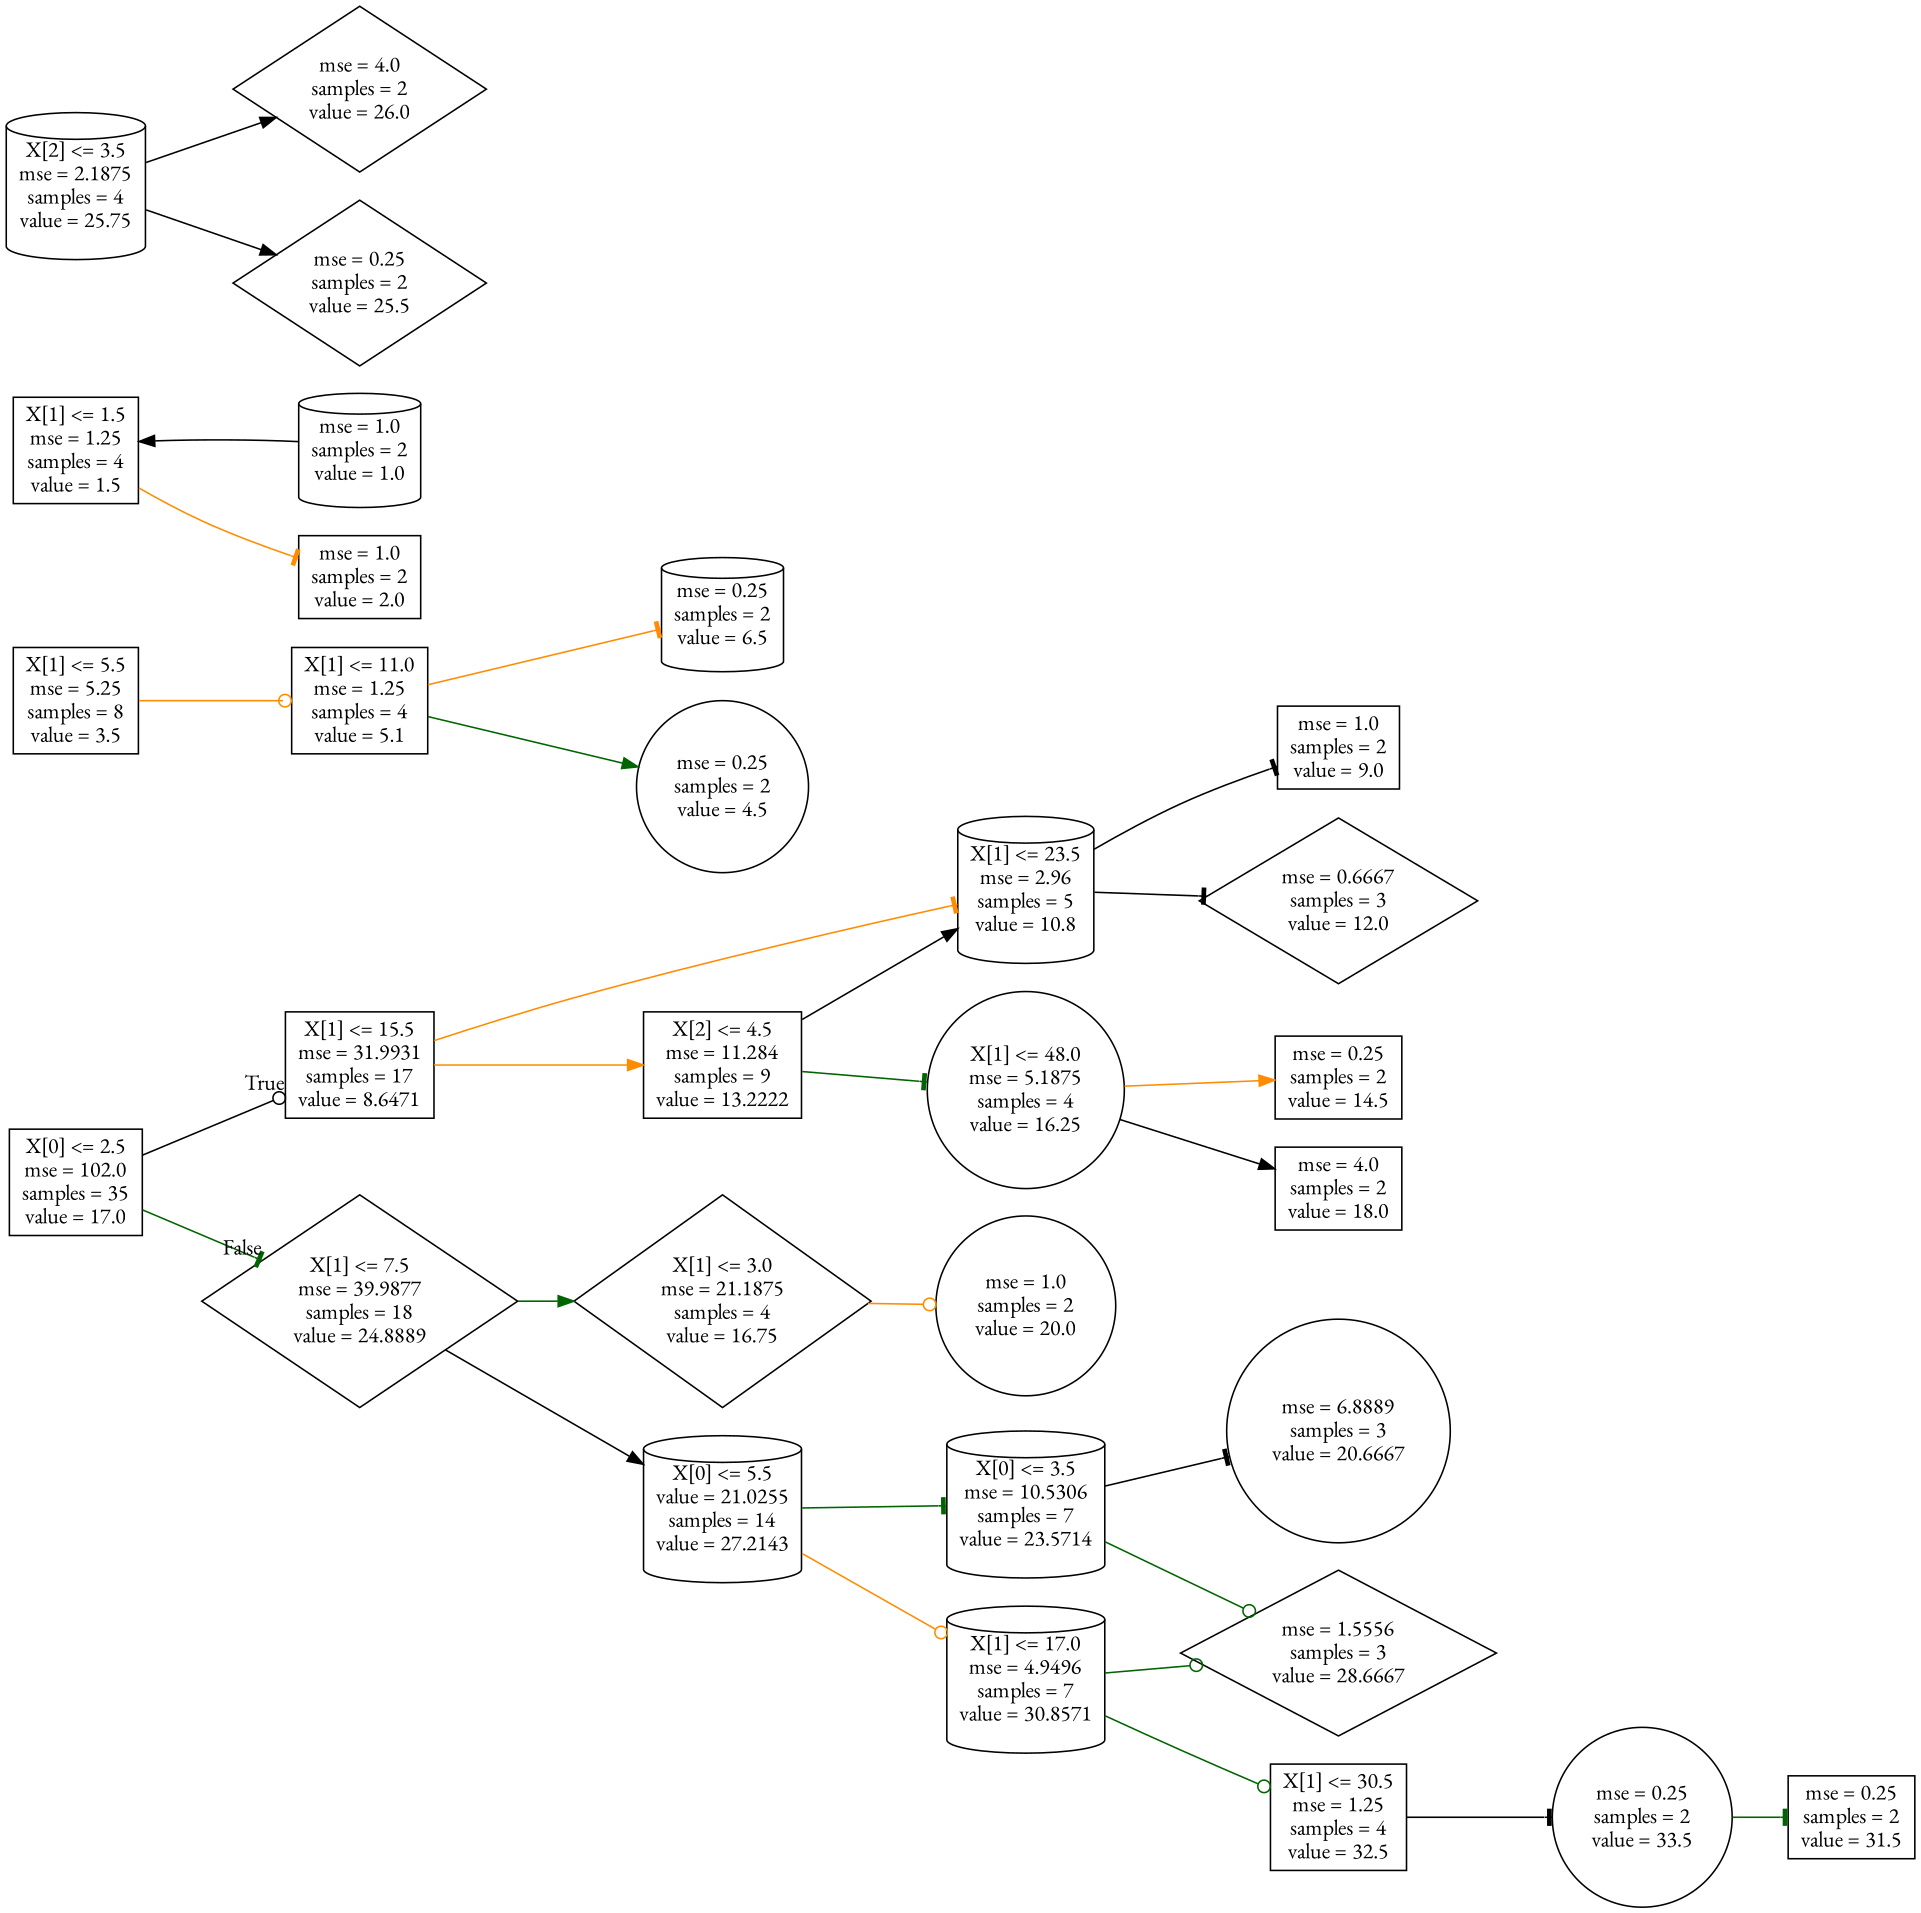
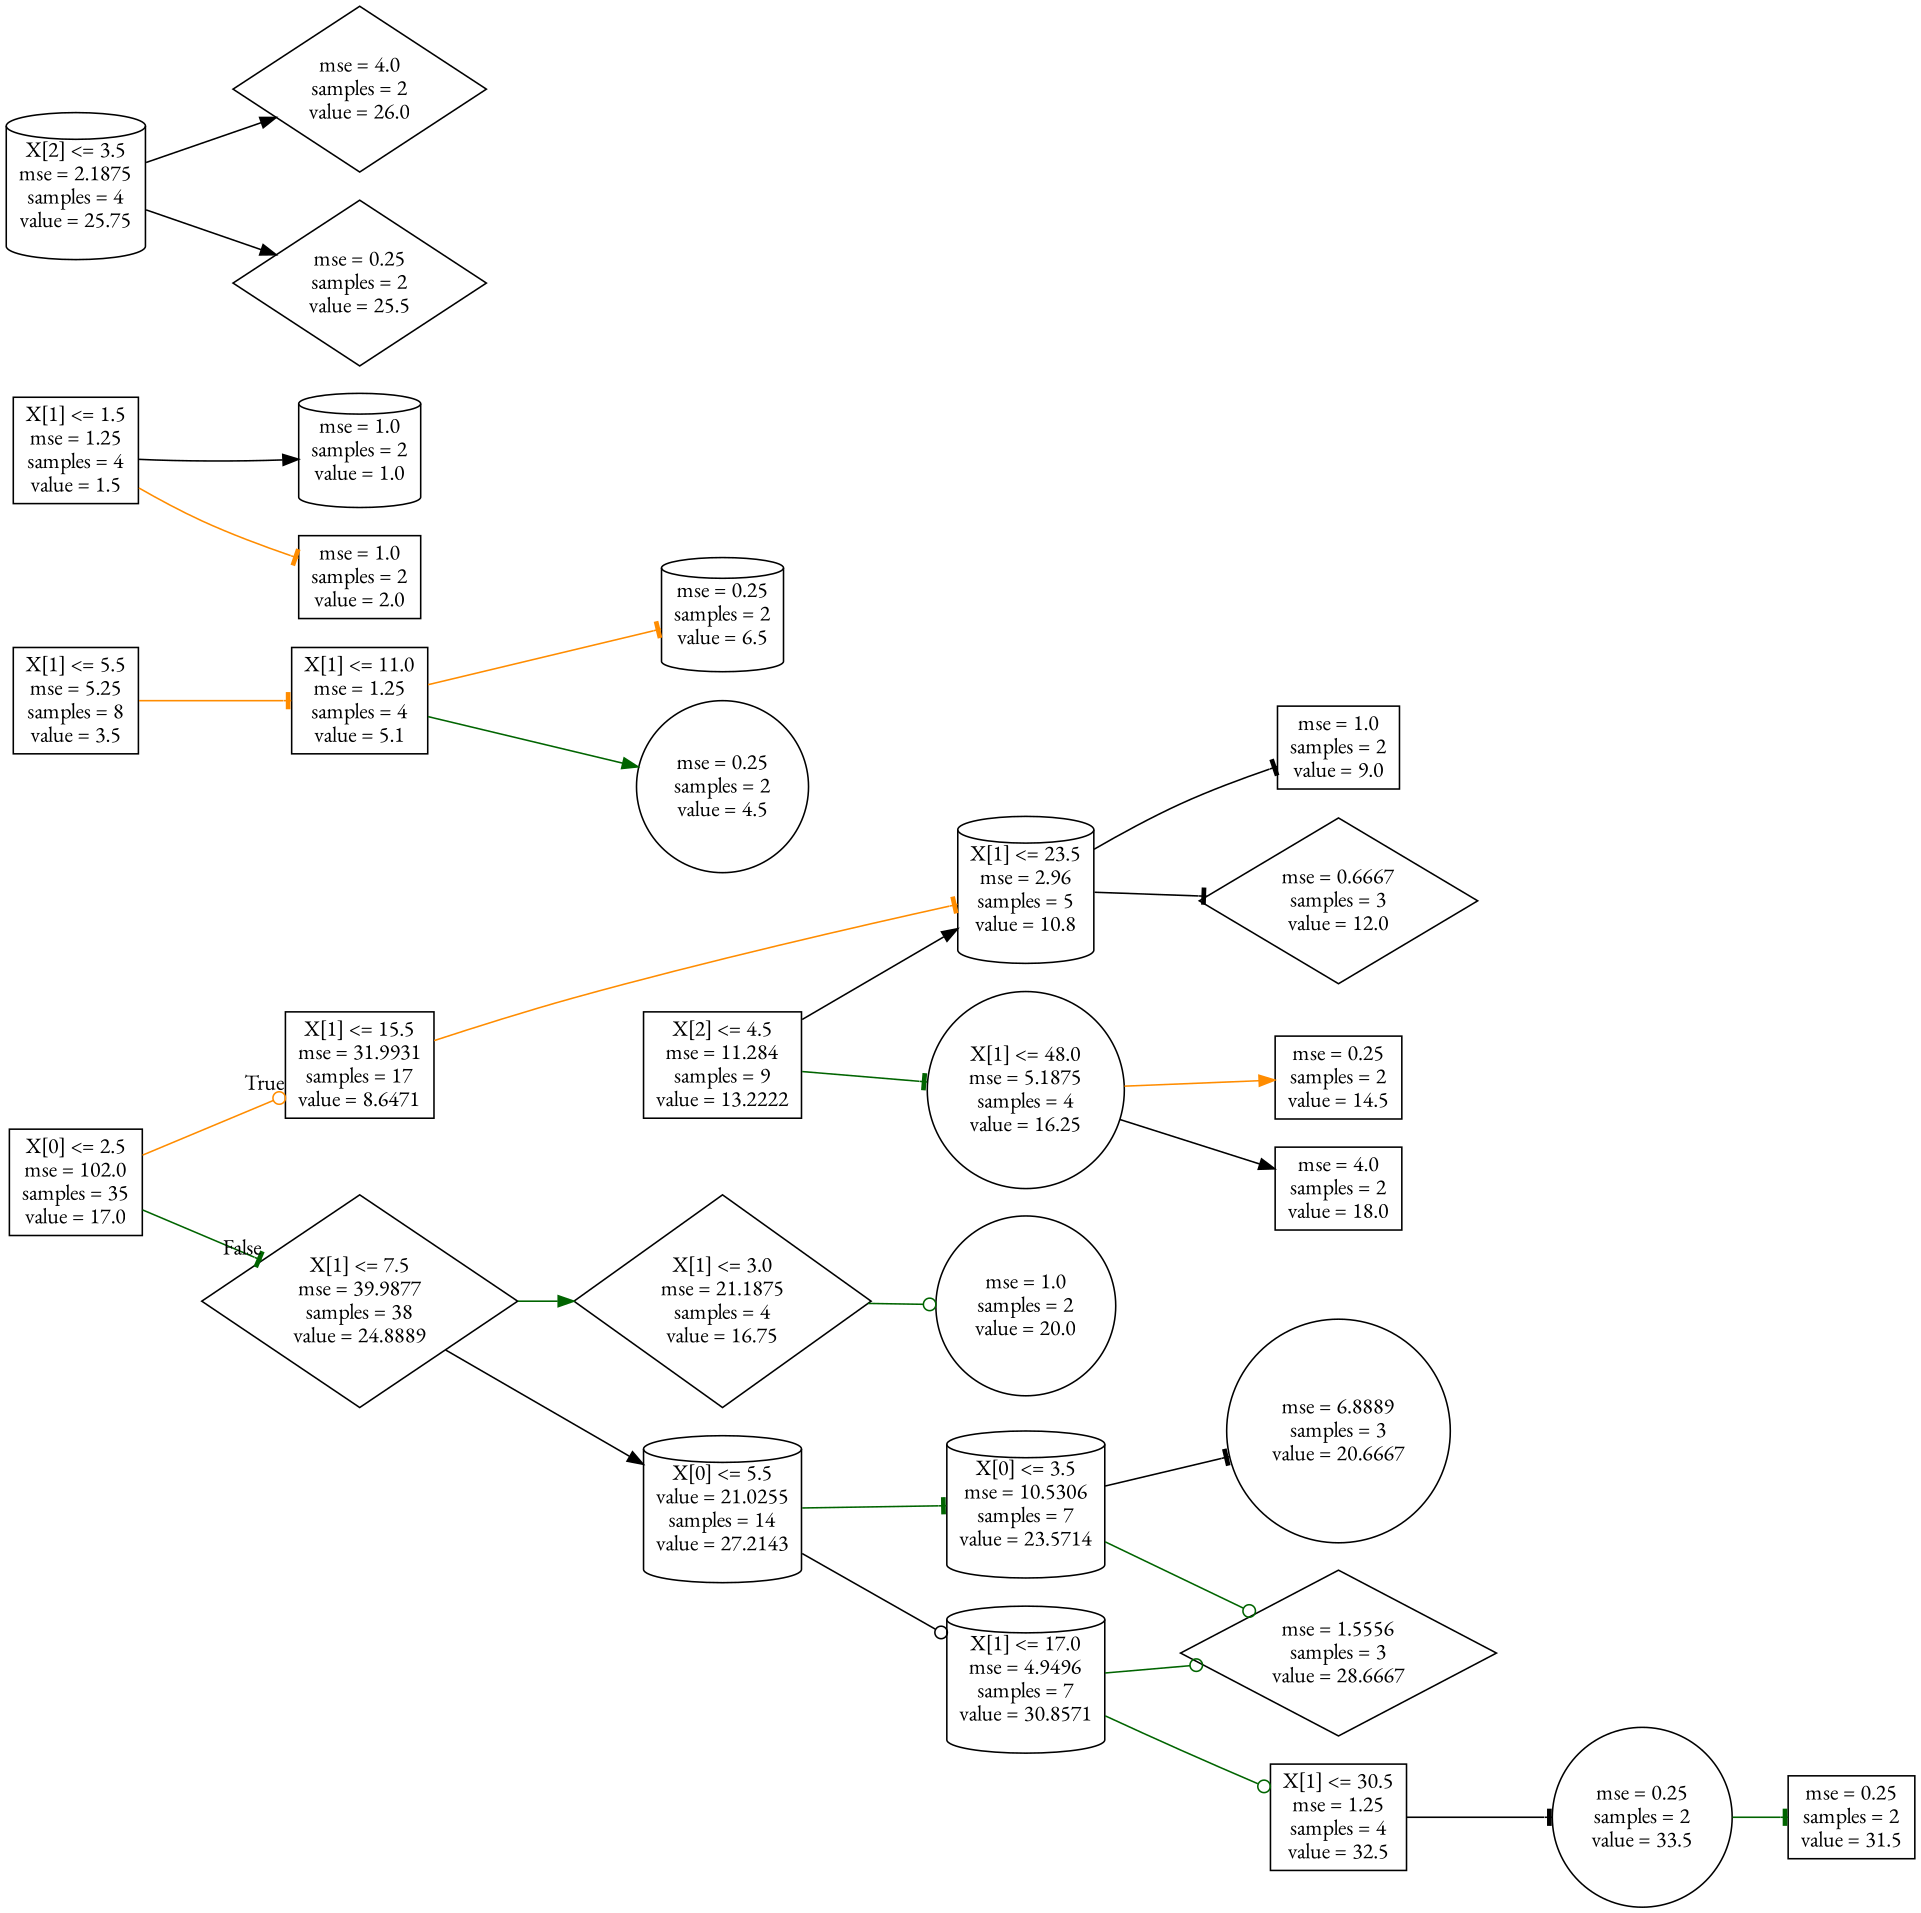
  digraph {
    fontname="EB Garamond"
    rankdir=LR
    node [fontname="EB Garamond" shape=box]
    edge [arrowhead=tee color=black fontname="EB Garamond"]
    n1 [label="X[0] <= 2.5\nmse = 102.0\nsamples = 35\nvalue = 17.0"]
    n2 [label="X[1] <= 15.5\nmse = 31.9931\nsamples = 17\nvalue = 8.6471"]
-   n3 [label="X[1] <= 7.5\nmse = 39.9877\nsamples = 18\nvalue = 24.8889" shape=diamond]
+   n3 [label="X[1] <= 7.5\nmse = 39.9877\nsamples = 38\nvalue = 24.8889" shape=diamond]
    n4 [label="X[2] <= 4.5\nmse = 11.284\nsamples = 9\nvalue = 13.2222"]
    n5 [label="X[1] <= 23.5\nmse = 2.96\nsamples = 5\nvalue = 10.8" shape=cylinder]
    n6 [label="X[1] <= 3.0\nmse = 21.1875\nsamples = 4\nvalue = 16.75" shape=diamond]
    n7 [label="X[0] <= 5.5\nvalue = 21.0255\nsamples = 14\nvalue = 27.2143" shape=cylinder]
    n8 [label="X[1] <= 5.5\nmse = 5.25\nsamples = 8\nvalue = 3.5"]
    n9 [label="X[1] <= 11.0\nmse = 1.25\nsamples = 4\nvalue = 5.1"]
    n10 [label="X[1] <= 48.0\nmse = 5.1875\nsamples = 4\nvalue = 16.25" shape=circle]
    n11 [label="X[1] <= 1.5\nmse = 1.25\nsamples = 4\nvalue = 1.5"]
    n12 [label="mse = 1.0\nsamples = 2\nvalue = 1.0" shape=cylinder]
    n13 [label="mse = 1.0\nsamples = 2\nvalue = 2.0"]
    n14 [label="mse = 0.25\nsamples = 2\nvalue = 6.5" shape=cylinder]
    n15 [label="mse = 0.25\nsamples = 2\nvalue = 4.5" shape=circle]
    n16 [label="mse = 1.0\nsamples = 2\nvalue = 9.0"]
    n17 [label="mse = 0.6667\nsamples = 3\nvalue = 12.0" shape=diamond]
    n18 [label="mse = 0.25\nsamples = 2\nvalue = 14.5"]
    n19 [label="mse = 4.0\nsamples = 2\nvalue = 18.0"]
    n20 [label="mse = 1.0\nsamples = 2\nvalue = 20.0" shape=circle]
    n21 [label="X[0] <= 3.5\nmse = 10.5306\nsamples = 7\nvalue = 23.5714" shape=cylinder]
    n22 [label="X[1] <= 17.0\nmse = 4.9496\nsamples = 7\nvalue = 30.8571" shape=cylinder]
    n23 [label="mse = 6.8889\nsamples = 3\nvalue = 20.6667" shape=circle]
    n24 [label="mse = 1.5556\nsamples = 3\nvalue = 28.6667" shape=diamond]
    n25 [label="X[1] <= 30.5\nmse = 1.25\nsamples = 4\nvalue = 32.5"]
    n26 [label="X[2] <= 3.5\nmse = 2.1875\nsamples = 4\nvalue = 25.75" shape=cylinder]
    n27 [label="mse = 4.0\nsamples = 2\nvalue = 26.0" shape=diamond]
    n28 [label="mse = 0.25\nsamples = 2\nvalue = 25.5" shape=diamond]
    n29 [label="mse = 0.25\nsamples = 2\nvalue = 33.5" shape=circle]
    n30 [label="mse = 0.25\nsamples = 2\nvalue = 31.5"]
-   n1 -> n2 [arrowhead=odot headlabel=True labelangle=45 labeldistance=2.5]
+   n1 -> n2 [arrowhead=odot color=darkorange headlabel=True labelangle=45 labeldistance=2.5]
    n1 -> n3 [color=darkgreen headlabel=False labelangle=-45 labeldistance=2.5]
-   n2 -> n4 [arrowhead=normal color=darkorange]
    n2 -> n5 [color=darkorange]
    n3 -> n6 [arrowhead=normal color=darkgreen]
    n3 -> n7 [arrowhead=normal]
    n4 -> n5 [arrowhead=normal]
    n4 -> n10 [color=darkgreen]
    n5 -> n16
    n5 -> n17
-   n6 -> n20 [arrowhead=odot color=darkorange]
+   n6 -> n20 [arrowhead=odot color=darkgreen]
    n7 -> n21 [color=darkgreen]
-   n7 -> n22 [arrowhead=odot color=darkorange]
-   n8 -> n9 [arrowhead=odot color=darkorange]
+   n7 -> n22 [arrowhead=odot]
+   n8 -> n9 [color=darkorange]
    n9 -> n14 [color=darkorange]
    n9 -> n15 [arrowhead=normal color=darkgreen]
    n10 -> n18 [arrowhead=normal color=darkorange]
    n10 -> n19 [arrowhead=normal]
-   n12 -> n11 [arrowhead=normal]
+   n11 -> n12 [arrowhead=normal]
    n11 -> n13 [color=darkorange]
    n21 -> n23
    n21 -> n24 [arrowhead=odot color=darkgreen]
    n22 -> n24 [arrowhead=odot color=darkgreen]
    n22 -> n25 [arrowhead=odot color=darkgreen]
    n25 -> n29
    n26 -> n27 [arrowhead=normal]
    n26 -> n28 [arrowhead=normal]
    n29 -> n30 [color=darkgreen]
  }
